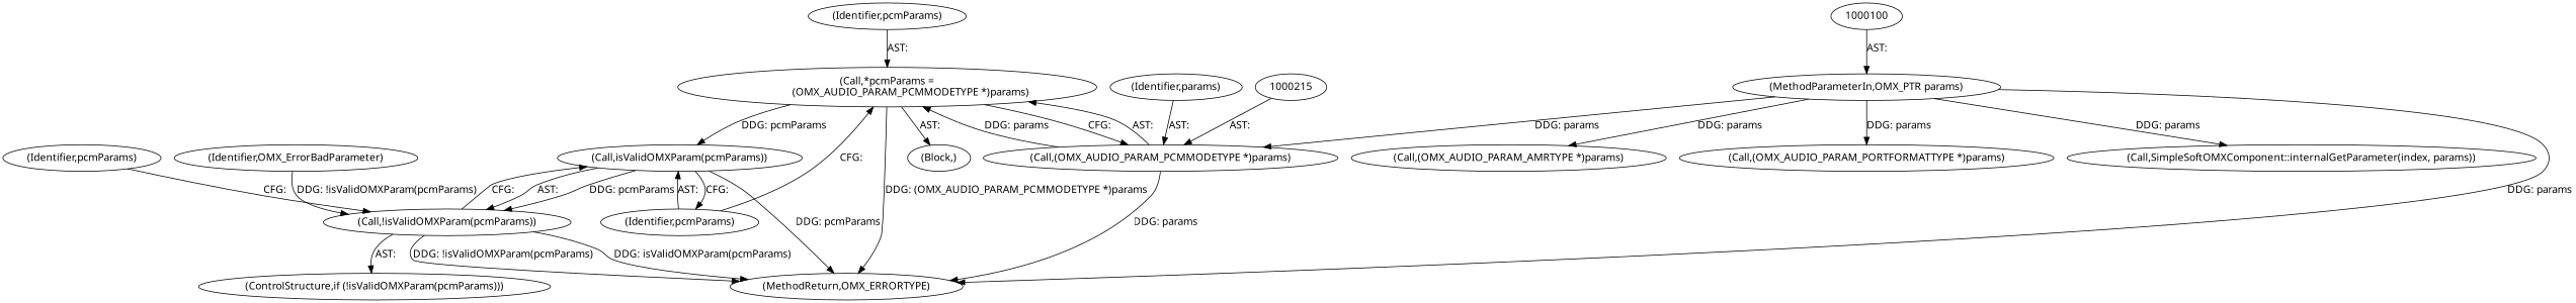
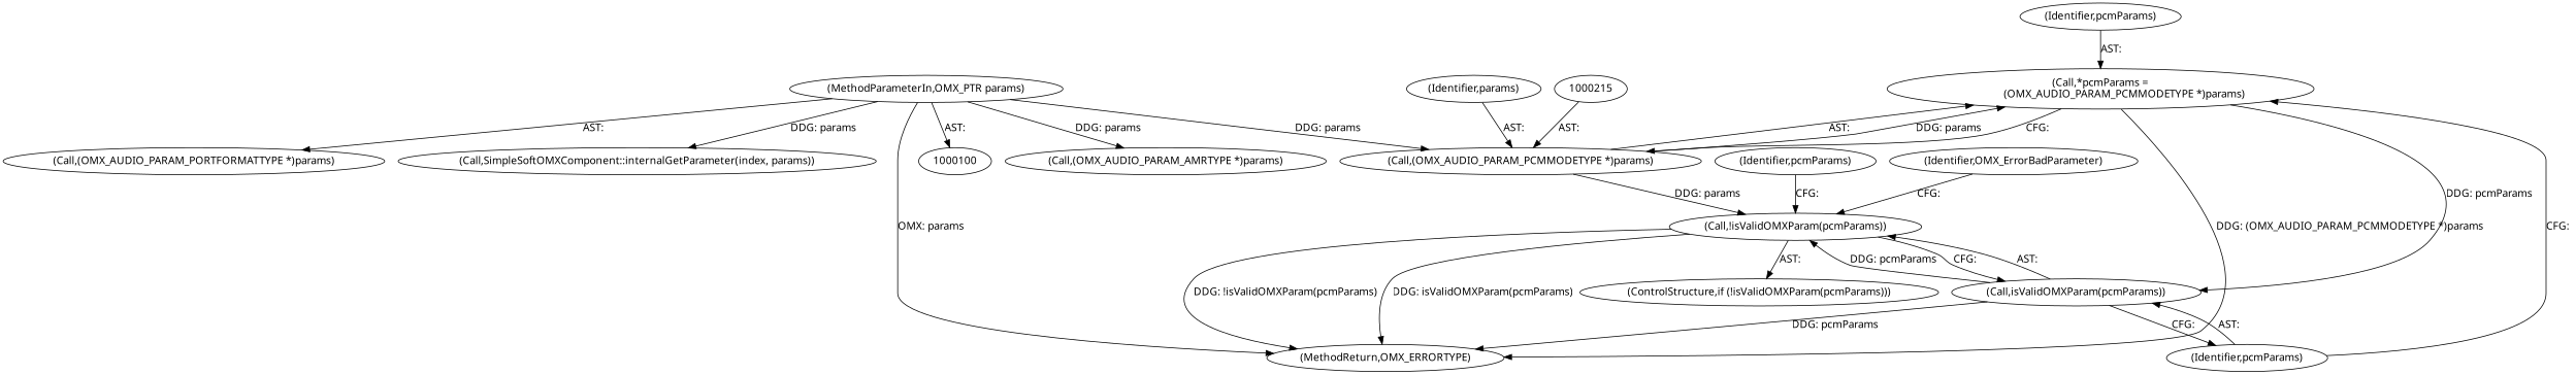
  digraph {
    fontname="Noto Sans"
    node [fontname="Noto Sans"]
    edge [fontname="Noto Sans"]
    n1 [label="(Call,*pcmParams =\n                 (OMX_AUDIO_PARAM_PCMMODETYPE *)params)"]
    n2 [label="(Call,(OMX_AUDIO_PARAM_PCMMODETYPE *)params)"]
    n3 [label="(Call,isValidOMXParam(pcmParams))"]
-   n4 [label="(Block,)"]
    n5 [label="(MethodReturn,OMX_ERRORTYPE)"]
    n6 [label="(Call,!isValidOMXParam(pcmParams))"]
    n7 [label="(Identifier,pcmParams)"]
    n8 [label="(Identifier,params)"]
    n9 [label="(MethodParameterIn,OMX_PTR params)"]
    n10 [label="(Call,(OMX_AUDIO_PARAM_AMRTYPE *)params)"]
    n11 [label="(Call,(OMX_AUDIO_PARAM_PORTFORMATTYPE *)params)"]
    n12 [label="(Call,SimpleSoftOMXComponent::internalGetParameter(index, params))"]
    1000100
    n14 [label="(ControlStructure,if (!isValidOMXParam(pcmParams)))"]
    n15 [label="(Identifier,pcmParams)"]
    n16 [label="(Identifier,pcmParams)"]
    n17 [label="(Identifier,OMX_ErrorBadParameter)"]
    1000215
    n1 -> n2 [label="CFG: "]
    n1 -> n3 [label="DDG: pcmParams"]
-   n1 -> n4 [label="AST: "]
    n1 -> n5 [label="DDG: (OMX_AUDIO_PARAM_PCMMODETYPE *)params"]
    n2 -> n1 [label="AST: "]
    n2 -> n1 [label="DDG: params"]
-   n2 -> n5 [label="DDG: params"]
+   n2 -> n6 [label="DDG: params"]
    n3 -> n5 [label="DDG: pcmParams"]
    n3 -> n6 [label="AST: "]
    n3 -> n6 [label="DDG: pcmParams"]
    n3 -> n7 [label="CFG: "]
    n6 -> n3 [label="CFG: "]
    n6 -> n5 [label="DDG: isValidOMXParam(pcmParams)"]
    n6 -> n5 [label="DDG: !isValidOMXParam(pcmParams)"]
    n6 -> n14 [label="AST: "]
    n7 -> n1 [label="CFG: "]
    n7 -> n3 [label="AST: "]
    n8 -> n2 [label="AST: "]
    n9 -> n2 [label="DDG: params"]
-   n9 -> n5 [label="DDG: params"]
+   n9 -> n5 [label="OMX: params"]
    n9 -> n10 [label="DDG: params"]
-   n9 -> n11 [label="DDG: params"]
+   n9 -> n11 [label="AST: "]
    n9 -> n12 [label="DDG: params"]
-   1000100 -> n9 [label="AST: "]
+   n9 -> 1000100 [label="AST: "]
    n15 -> n1 [label="AST: "]
    n16 -> n6 [label="CFG: "]
-   n17 -> n6 [label="DDG: !isValidOMXParam(pcmParams)"]
+   n17 -> n6 [label="CFG: "]
    1000215 -> n2 [label="AST: "]
  }
